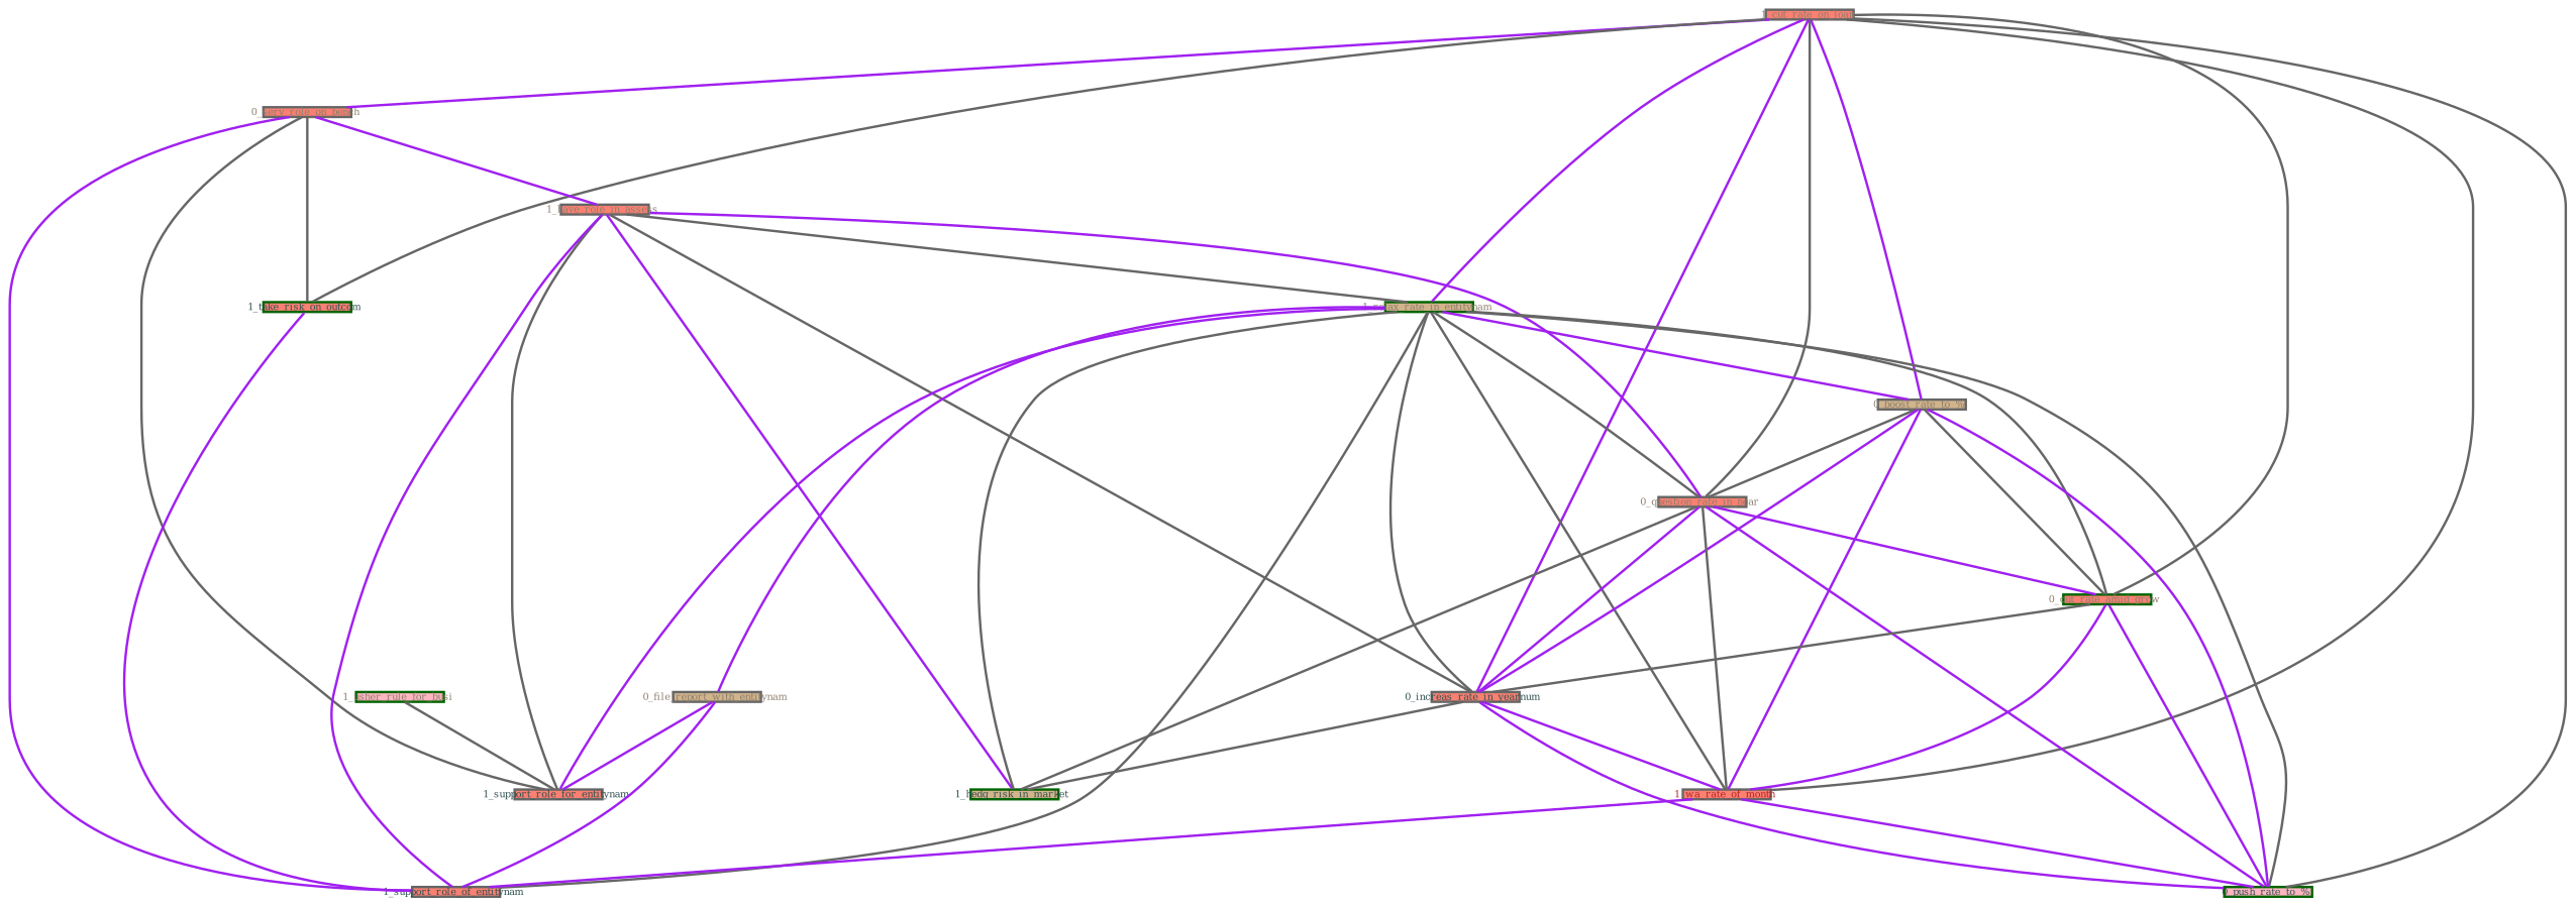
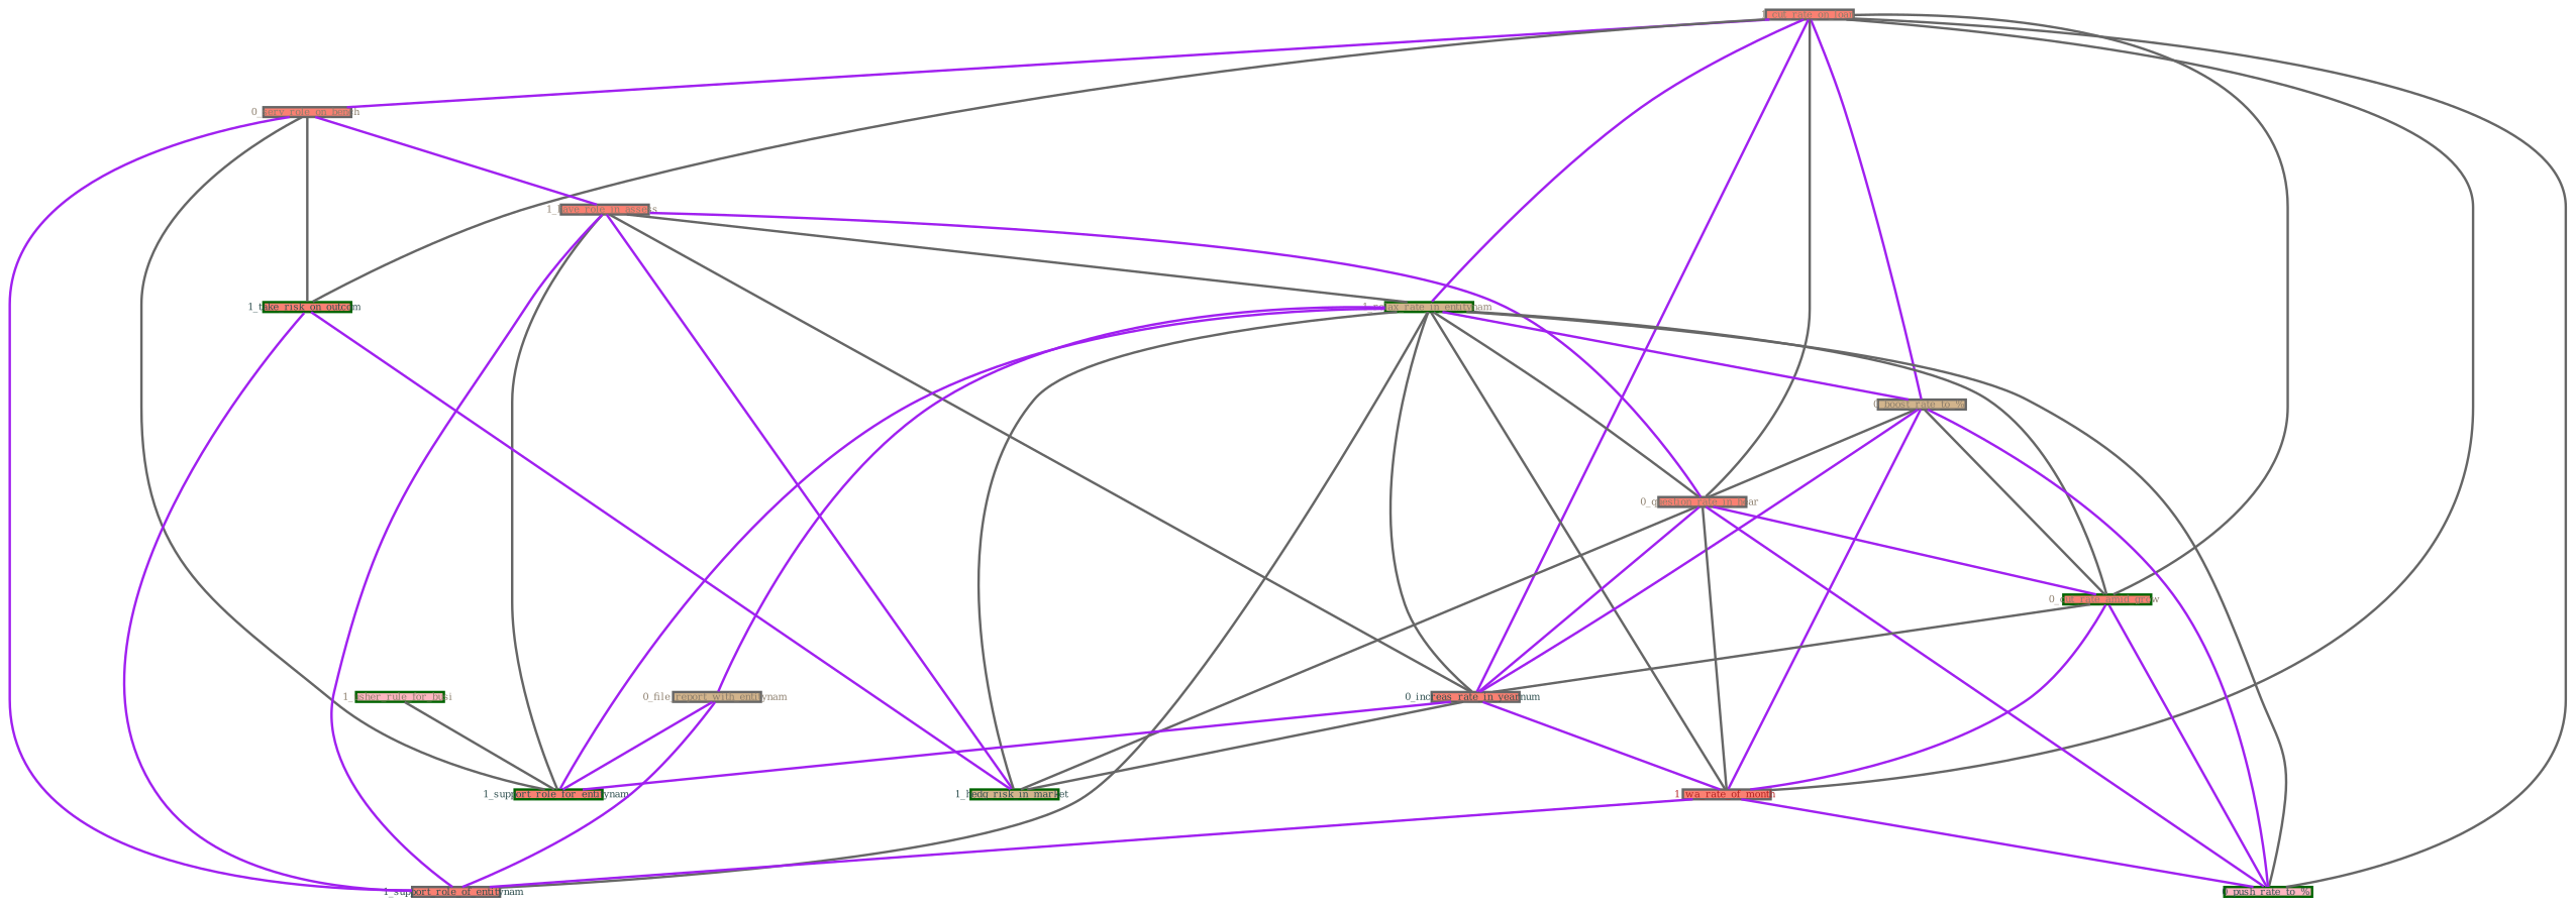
  graph {
    node [color=gray40 fillcolor=salmon fixedsize=true fontcolor="#8b7d6b" fontsize=4 shape=polygon style=filled]
    edge [color=purple w=1]
    "1_cut_rate_on_loan " [height=.06 width=.5]
    "0_serv_role_on_bench " [height=.06 width=.5]
    "1_have_role_in_assess " [height=.06 width=.5]
    "1_relax_rate_in_entitynam " [color=darkgreen fillcolor=tan height=.06 width=.5]
    "1_usher_rule_for_busi " [color=darkgreen fillcolor=lightpink height=.06 width=.5]
    "0_file_report_with_entitynam " [fillcolor=tan height=.06 width=.5]
    "0_boost_rate_to_% " [fillcolor=tan height=.06 width=.5]
    "0_question_rate_in_hear " [height=.06 width=.5]
    "0_cut_rate_amid_grow " [color=darkgreen height=.06 width=.5]
    "1_wa_rate_of_month " [fontcolor="#b22222" height=.06 width=.5]
    "0_increas_rate_in_yearnum " [fontcolor="#2f4f4f" height=.06 width=.5]
    "1_take_risk_on_outcom " [color=darkgreen fontcolor="#2f4f4f" height=.06 width=.5]
    "0_push_rate_to_% " [color=darkgreen fillcolor=lightpink fontcolor="#2f4f4f" height=.06 width=.5]
-   "1_support_role_for_entitynam " [fontcolor="#2f4f4f" height=.06 width=.5]
+   "1_support_role_for_entitynam " [color=darkgreen fontcolor="#2f4f4f" height=.06 width=.5]
    "1_support_role_of_entitynam " [fontcolor="#2f4f4f" height=.06 width=.5]
    "1_hedg_risk_in_market " [color=darkgreen fillcolor=tan fontcolor="#2f4f4f" height=.06 width=.5]
    subgraph sub_1 {
      "1_cut_rate_on_loan "
      "0_serv_role_on_bench "
      "1_have_role_in_assess "
      "1_relax_rate_in_entitynam "
      "1_usher_rule_for_busi "
      "0_file_report_with_entitynam "
      "0_boost_rate_to_% "
      "0_question_rate_in_hear "
      "0_cut_rate_amid_grow "
    }
    subgraph sub_2 {
      "1_wa_rate_of_month "
    }
    "1_cut_rate_on_loan " -- "0_serv_role_on_bench "
    "1_cut_rate_on_loan " -- "1_relax_rate_in_entitynam "
    "1_cut_rate_on_loan " -- "0_boost_rate_to_% "
    "1_cut_rate_on_loan " -- "0_question_rate_in_hear " [color=gray40]
    "1_cut_rate_on_loan " -- "0_cut_rate_amid_grow " [color=gray40 w=2]
    "1_cut_rate_on_loan " -- "1_wa_rate_of_month " [color=gray40]
    "1_cut_rate_on_loan " -- "0_increas_rate_in_yearnum "
    "1_cut_rate_on_loan " -- "1_take_risk_on_outcom " [color=gray40]
    "1_cut_rate_on_loan " -- "0_push_rate_to_% " [color=gray40]
    "0_serv_role_on_bench " -- "1_have_role_in_assess "
    "0_serv_role_on_bench " -- "1_take_risk_on_outcom " [color=gray40]
    "0_serv_role_on_bench " -- "1_support_role_for_entitynam " [color=gray40]
    "0_serv_role_on_bench " -- "1_support_role_of_entitynam "
    "1_have_role_in_assess " -- "1_relax_rate_in_entitynam " [color=gray40]
    "1_have_role_in_assess " -- "0_question_rate_in_hear "
    "1_have_role_in_assess " -- "0_increas_rate_in_yearnum " [color=gray40]
    "1_have_role_in_assess " -- "1_support_role_for_entitynam " [color=gray40]
    "1_have_role_in_assess " -- "1_support_role_of_entitynam "
    "1_have_role_in_assess " -- "1_hedg_risk_in_market "
    "1_relax_rate_in_entitynam " -- "0_file_report_with_entitynam "
    "1_relax_rate_in_entitynam " -- "0_boost_rate_to_% "
    "1_relax_rate_in_entitynam " -- "0_question_rate_in_hear " [color=gray40 w=2]
    "1_relax_rate_in_entitynam " -- "0_cut_rate_amid_grow " [color=gray40]
    "1_relax_rate_in_entitynam " -- "1_wa_rate_of_month " [color=gray40]
    "1_relax_rate_in_entitynam " -- "0_increas_rate_in_yearnum " [color=gray40 w=2]
    "1_relax_rate_in_entitynam " -- "0_push_rate_to_% " [color=gray40]
    "1_relax_rate_in_entitynam " -- "1_support_role_for_entitynam "
    "1_relax_rate_in_entitynam " -- "1_support_role_of_entitynam " [color=gray40]
    "1_relax_rate_in_entitynam " -- "1_hedg_risk_in_market " [color=gray40]
    "1_usher_rule_for_busi " -- "1_support_role_for_entitynam " [color=gray40]
    "0_file_report_with_entitynam " -- "1_support_role_for_entitynam "
    "0_file_report_with_entitynam " -- "1_support_role_of_entitynam "
    "0_boost_rate_to_% " -- "0_question_rate_in_hear " [color=gray40]
    "0_boost_rate_to_% " -- "0_cut_rate_amid_grow " [color=gray40]
    "0_boost_rate_to_% " -- "1_wa_rate_of_month "
    "0_boost_rate_to_% " -- "0_increas_rate_in_yearnum "
    "0_boost_rate_to_% " -- "0_push_rate_to_% " [w=3]
    "0_question_rate_in_hear " -- "0_cut_rate_amid_grow "
    "0_question_rate_in_hear " -- "1_wa_rate_of_month " [color=gray40]
    "0_question_rate_in_hear " -- "0_increas_rate_in_yearnum " [w=2]
    "0_question_rate_in_hear " -- "0_push_rate_to_% "
    "0_question_rate_in_hear " -- "1_hedg_risk_in_market " [color=gray40]
    "0_cut_rate_amid_grow " -- "1_wa_rate_of_month "
    "0_cut_rate_amid_grow " -- "0_increas_rate_in_yearnum " [color=gray40]
    "0_cut_rate_amid_grow " -- "0_push_rate_to_% "
    "1_wa_rate_of_month " -- "0_push_rate_to_% "
    "1_wa_rate_of_month " -- "1_support_role_of_entitynam "
    "0_increas_rate_in_yearnum " -- "1_wa_rate_of_month "
-   "0_increas_rate_in_yearnum " -- "0_push_rate_to_% "
+   "0_increas_rate_in_yearnum " -- "1_support_role_for_entitynam "
    "0_increas_rate_in_yearnum " -- "1_hedg_risk_in_market " [color=gray40]
    "1_take_risk_on_outcom " -- "1_support_role_of_entitynam " [w=3]
+   "1_take_risk_on_outcom " -- "1_hedg_risk_in_market "
  }
